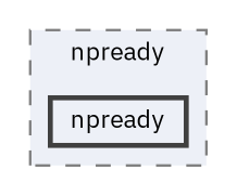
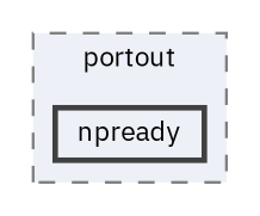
  digraph {
    compound=true
    fontname="IBM Plex Sans"
    n1 [color=grey25 fillcolor="#edf0f7" fontname="IBM Plex Sans" fontsize=10 height=0.2 label=npready shape=box style="filled,bold" width=0.4]
    subgraph cluster_1 {
      bgcolor="#edf0f7"
      fontsize=10
-     label=npready
+     label=portout
      pencolor=grey50
      style="filled,dashed"
      n1
    }
  }
